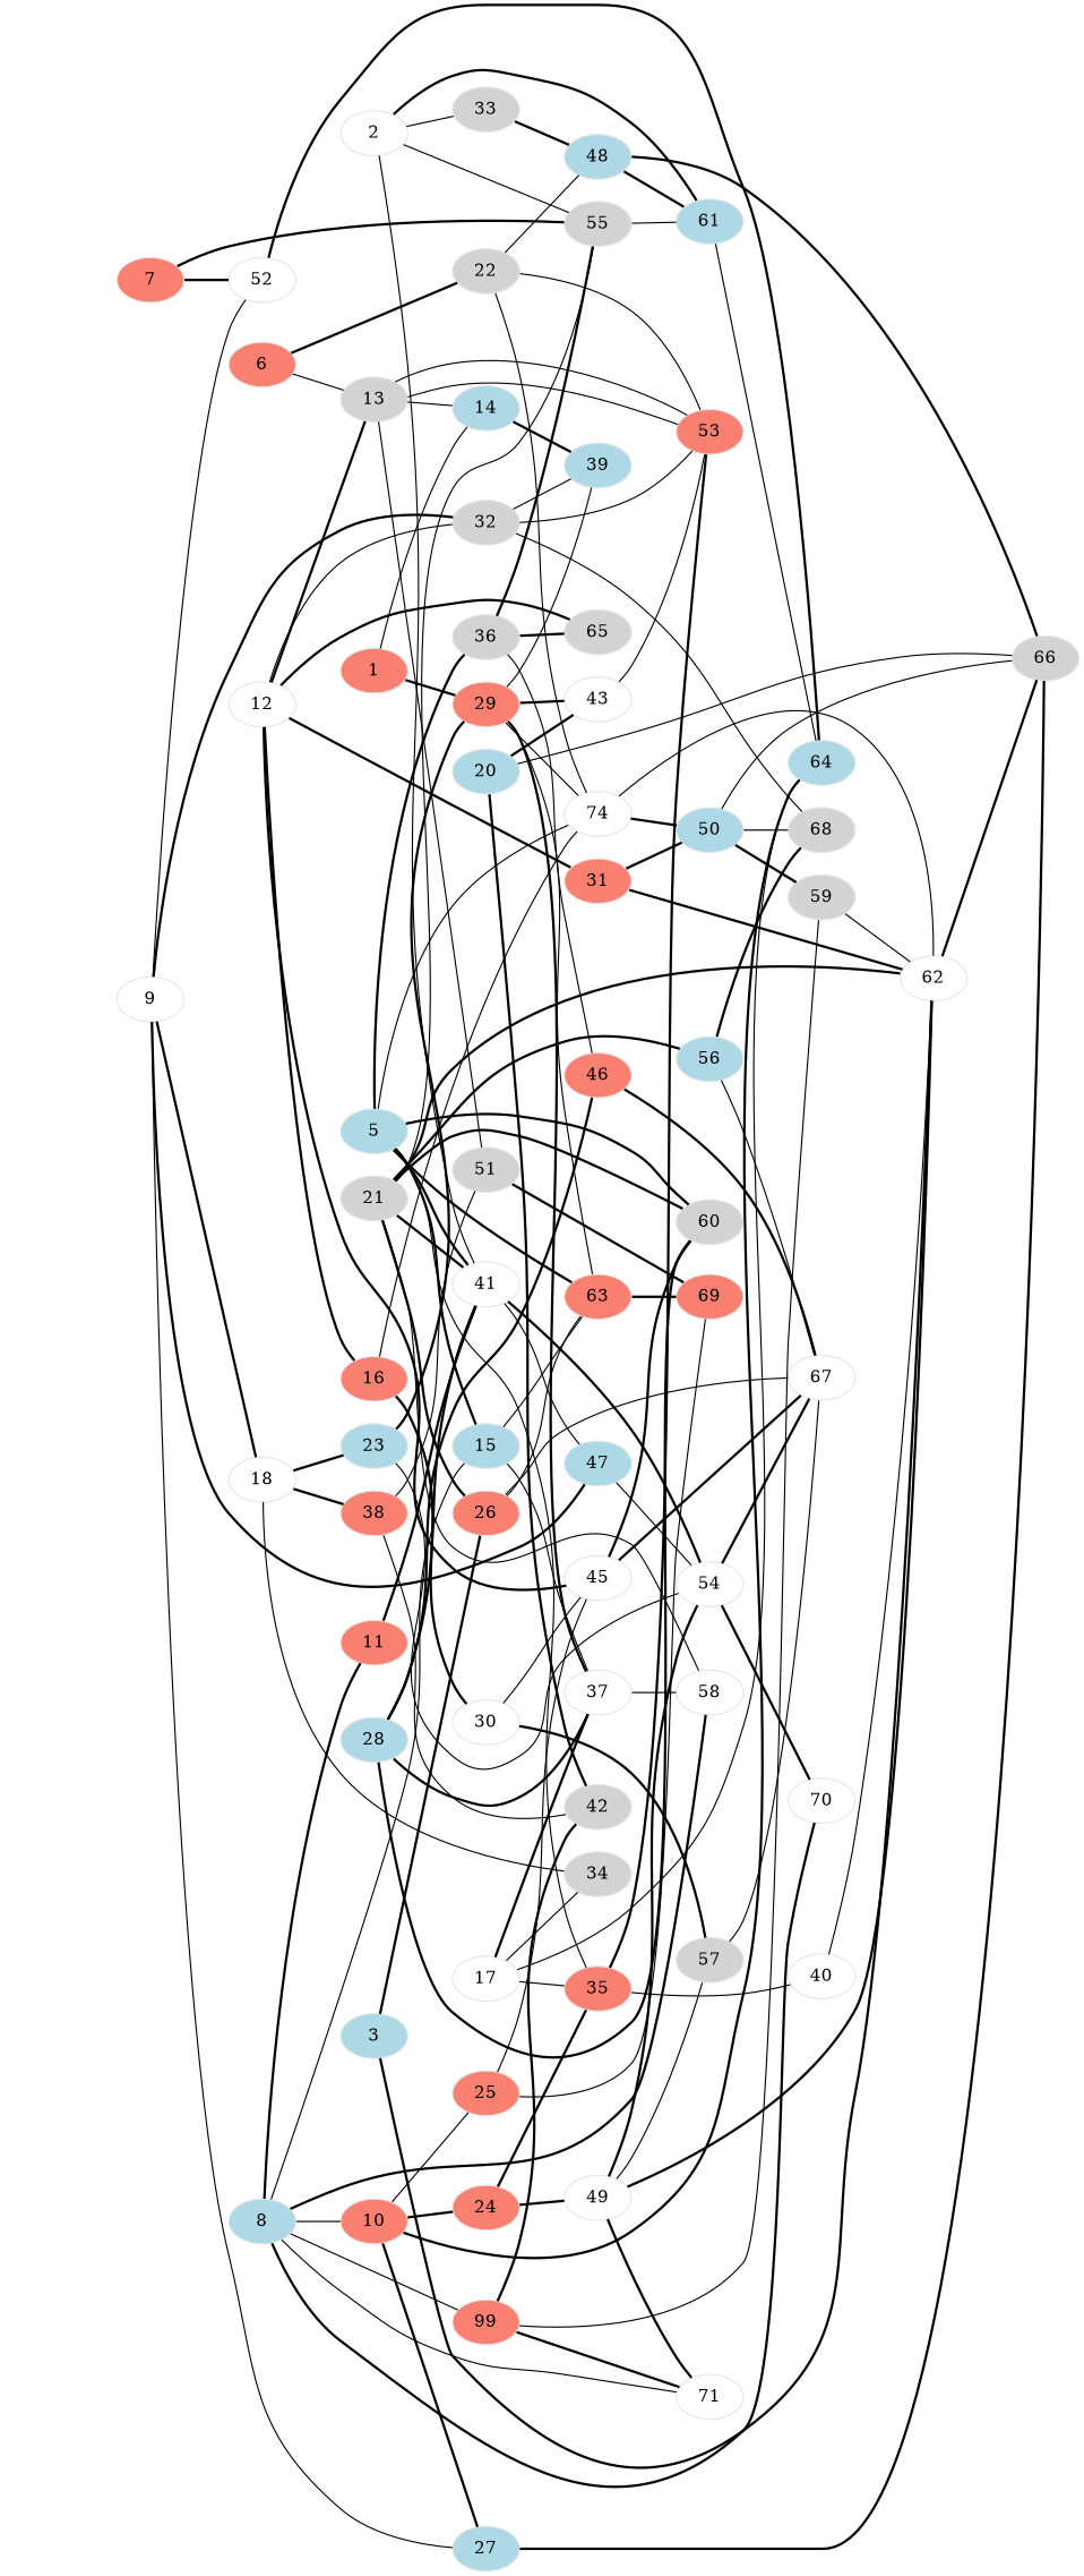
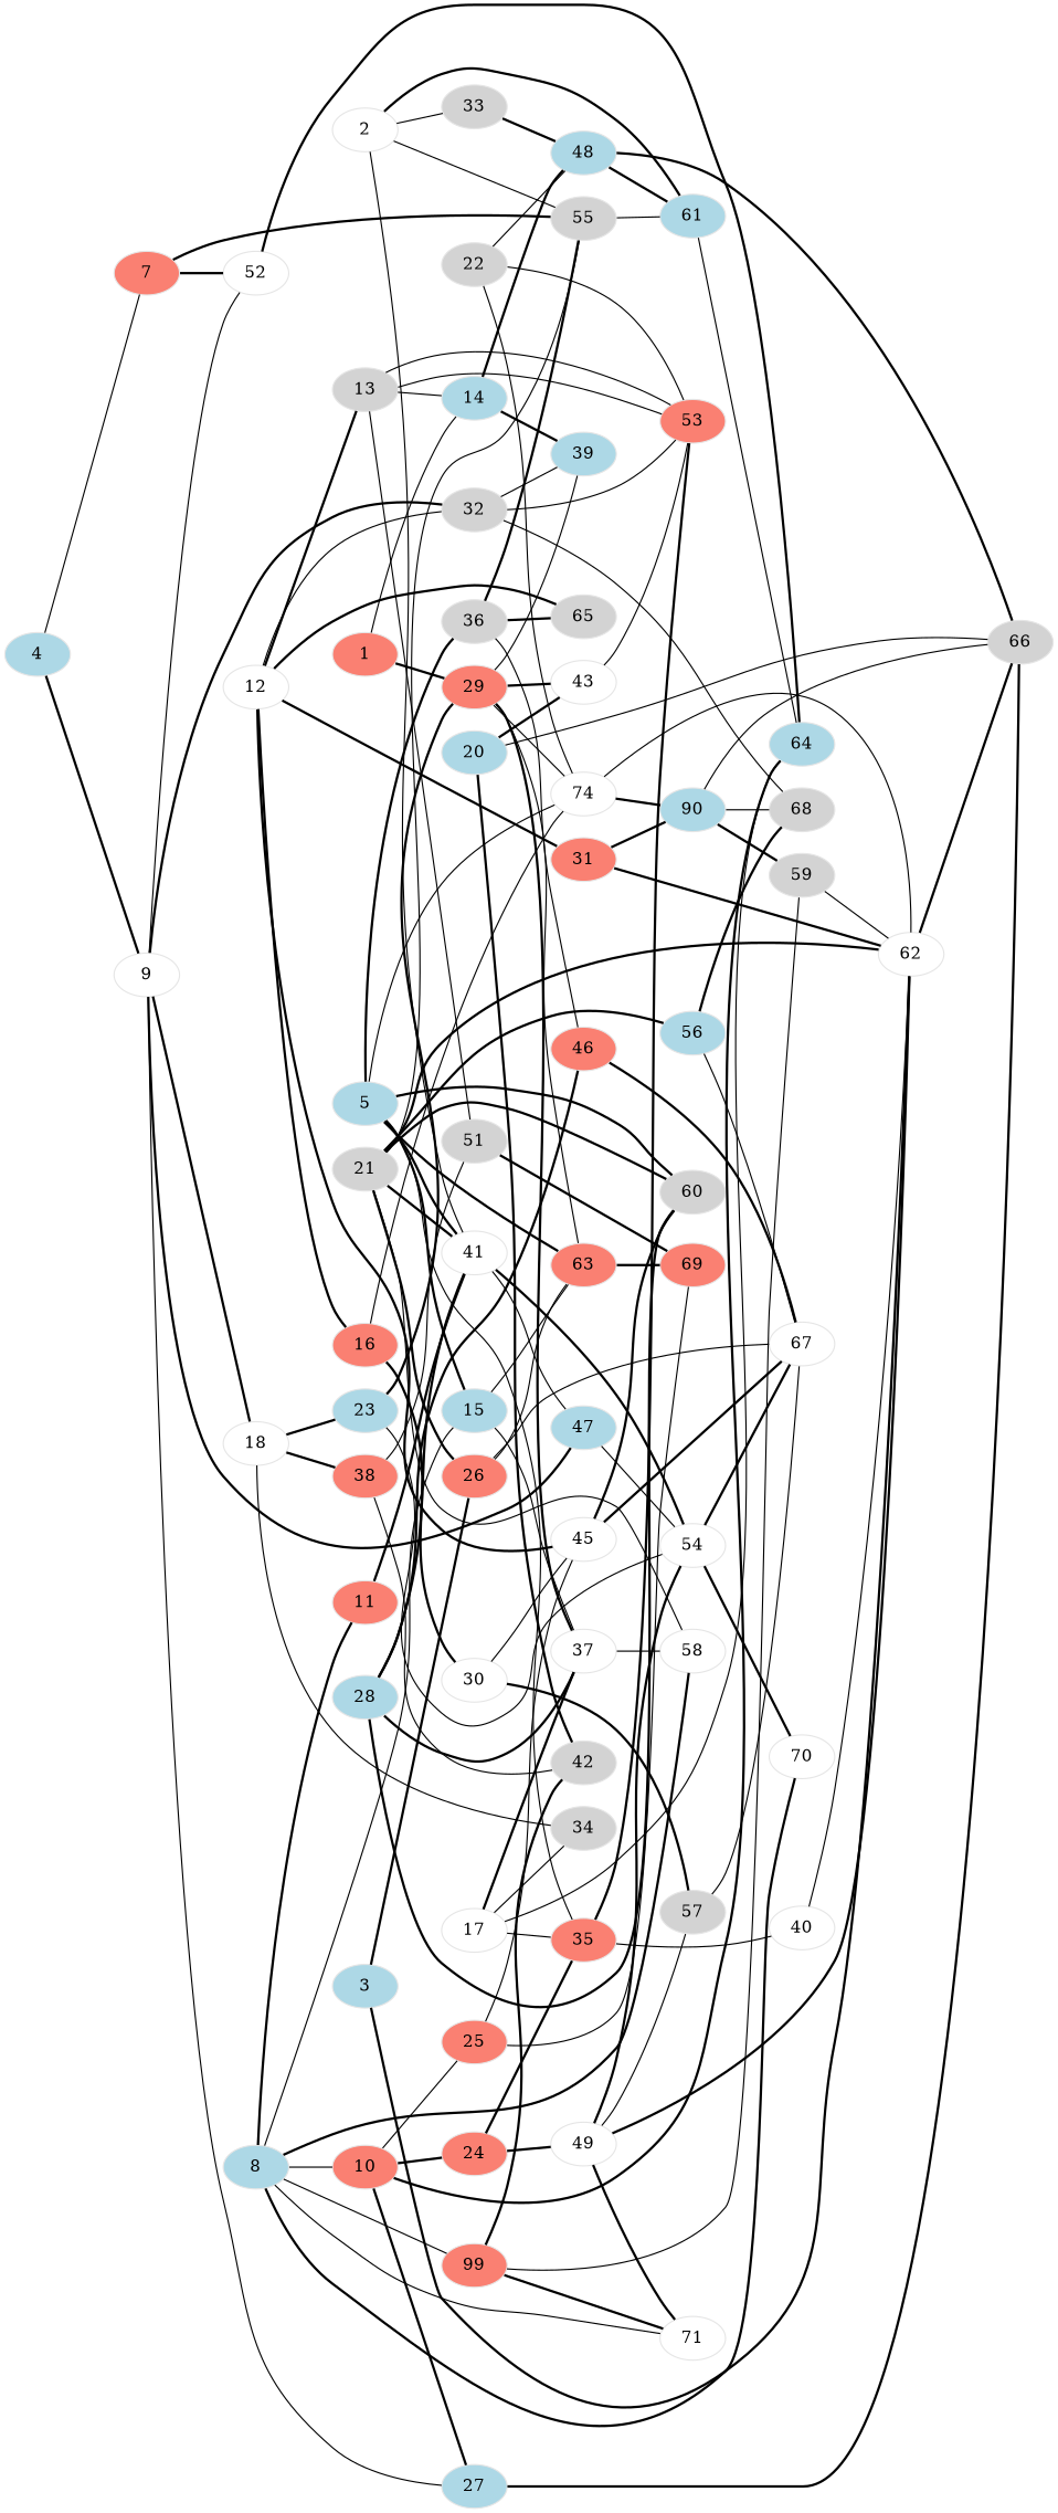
  graph {
    rankdir=LR
    node [color=gray90 fillcolor=white style=filled]
    edge [style=bold]
    1 [fillcolor=salmon]
    14 [fillcolor=lightblue]
    29 [fillcolor=salmon]
    39 [fillcolor=lightblue]
    48 [fillcolor=lightblue]
    n6 [label=74]
    63 [fillcolor=salmon]
    37
    43
    33 [fillcolor=lightgrey]
    2
    41
    55 [fillcolor=lightgrey]
    61 [fillcolor=lightblue]
    47 [fillcolor=lightblue]
    54
    64 [fillcolor=lightblue]
    3 [fillcolor=lightblue]
    26 [fillcolor=salmon]
    62
    67
    66 [fillcolor=lightgrey]
+   4 [fillcolor=lightblue]
    7 [fillcolor=salmon]
    9
    52
    18
    27 [fillcolor=lightblue]
    32 [fillcolor=lightgrey]
    5 [fillcolor=lightblue]
    15 [fillcolor=lightblue]
    35 [fillcolor=salmon]
    36 [fillcolor=lightgrey]
    60 [fillcolor=lightgrey]
    53 [fillcolor=salmon]
    40
    65 [fillcolor=lightgrey]
    46 [fillcolor=salmon]
-   50 [fillcolor=lightblue]
+   50 [fillcolor=lightblue label=90]
    69 [fillcolor=salmon]
-   6 [fillcolor=salmon]
    13 [fillcolor=lightgrey]
    22 [fillcolor=lightgrey]
    51 [fillcolor=lightgrey]
    8 [fillcolor=lightblue]
    10 [fillcolor=salmon]
    11 [fillcolor=salmon]
    n48 [fillcolor=salmon label=99]
    58
    70
    71
    24 [fillcolor=salmon]
    25 [fillcolor=salmon]
    42 [fillcolor=lightgrey]
    59 [fillcolor=lightgrey]
    34 [fillcolor=lightgrey]
    23 [fillcolor=lightblue]
    38 [fillcolor=salmon]
    68 [fillcolor=lightgrey]
    49
    45
    12
    16 [fillcolor=salmon]
    31 [fillcolor=salmon]
    30
    57 [fillcolor=lightgrey]
    17
    20 [fillcolor=lightblue]
    21 [fillcolor=lightgrey]
    56 [fillcolor=lightblue]
    28 [fillcolor=lightblue]
    1 -- 14 [style=solid]
    1 -- 29
    14 -- 39
+   14 -- 48
    29 -- 39 [style=solid]
    29 -- n6 [style=solid]
    29 -- 63 [style=solid]
    29 -- 37
    29 -- 43
    48 -- 61
    48 -- 66
    n6 -- 62 [style=solid]
    n6 -- 50
    63 -- 69
    37 -- 58 [style=solid]
    43 -- 53 [style=solid]
    33 -- 48
    2 -- 33 [style=solid]
    2 -- 41 [style=solid]
    2 -- 55 [style=solid]
    2 -- 61
    41 -- 47 [style=solid]
    41 -- 54
    55 -- 61 [style=solid]
    61 -- 64 [style=solid]
    47 -- 54 [style=solid]
    54 -- 67
    54 -- 70
    3 -- 26
    3 -- 62
    26 -- 63 [style=solid]
    26 -- 67 [style=solid]
    62 -- 66
+   4 -- 7 [style=solid]
+   4 -- 9
    7 -- 55
    7 -- 52
    9 -- 47
    9 -- 52 [style=solid]
    9 -- 18
    9 -- 27 [style=solid]
    9 -- 32
    52 -- 64
    18 -- 34 [style=solid]
    18 -- 23
    18 -- 38
    27 -- 66
    32 -- 39 [style=solid]
    32 -- 53 [style=solid]
    32 -- 68 [style=solid]
    5 -- n6 [style=solid]
    5 -- 63
    5 -- 41
    5 -- 15
    5 -- 35 [style=solid]
    5 -- 36
    5 -- 60
    15 -- 63 [style=solid]
    15 -- 37 [style=solid]
    35 -- 53
    35 -- 40 [style=solid]
    36 -- 55
    36 -- 65
    36 -- 46 [style=solid]
    40 -- 62 [style=solid]
    46 -- 67
    50 -- 66 [style=solid]
    50 -- 59
    50 -- 68 [style=solid]
-   6 -- 13 [style=solid]
-   6 -- 22
    13 -- 14 [style=solid]
    13 -- 53 [style=solid]
    13 -- 53 [style=solid]
    13 -- 51 [style=solid]
    22 -- 48 [style=solid]
    22 -- n6 [style=solid]
    22 -- 53 [style=solid]
    51 -- 69
    8 -- 15 [style=solid]
    8 -- 10 [style=solid]
    8 -- 11
    8 -- n48 [style=solid]
    8 -- 58
    8 -- 70
    8 -- 71 [style=solid]
    10 -- 64
    10 -- 27
    10 -- 24
    10 -- 25 [style=solid]
    11 -- 41
    n48 -- 71
    n48 -- 42
    n48 -- 59 [style=solid]
    24 -- 35
    24 -- 49
    25 -- 69 [style=solid]
    25 -- 45 [style=solid]
    59 -- 62 [style=solid]
    23 -- 29
    23 -- 54 [style=solid]
    38 -- 51 [style=solid]
    38 -- 42 [style=solid]
    49 -- 54
    49 -- 62
    49 -- 71
    49 -- 57 [style=solid]
    45 -- 67
    45 -- 60
    12 -- 32 [style=solid]
    12 -- 65
    12 -- 13
    12 -- 45
    12 -- 16
    12 -- 31
    16 -- n6 [style=solid]
    16 -- 30
    31 -- 62
    31 -- 50
    30 -- 45 [style=solid]
    30 -- 57
    57 -- 67 [style=solid]
    17 -- 37
    17 -- 64 [style=solid]
    17 -- 35 [style=solid]
    17 -- 34 [style=solid]
    20 -- 43
    20 -- 66 [style=solid]
    20 -- 42
    21 -- 41
    21 -- 55 [style=solid]
    21 -- 26
    21 -- 62
    21 -- 60
    21 -- 58 [style=solid]
    21 -- 56
    56 -- 67 [style=solid]
    56 -- 68
    28 -- 37
    28 -- 41
    28 -- 60
    28 -- 46
  }
